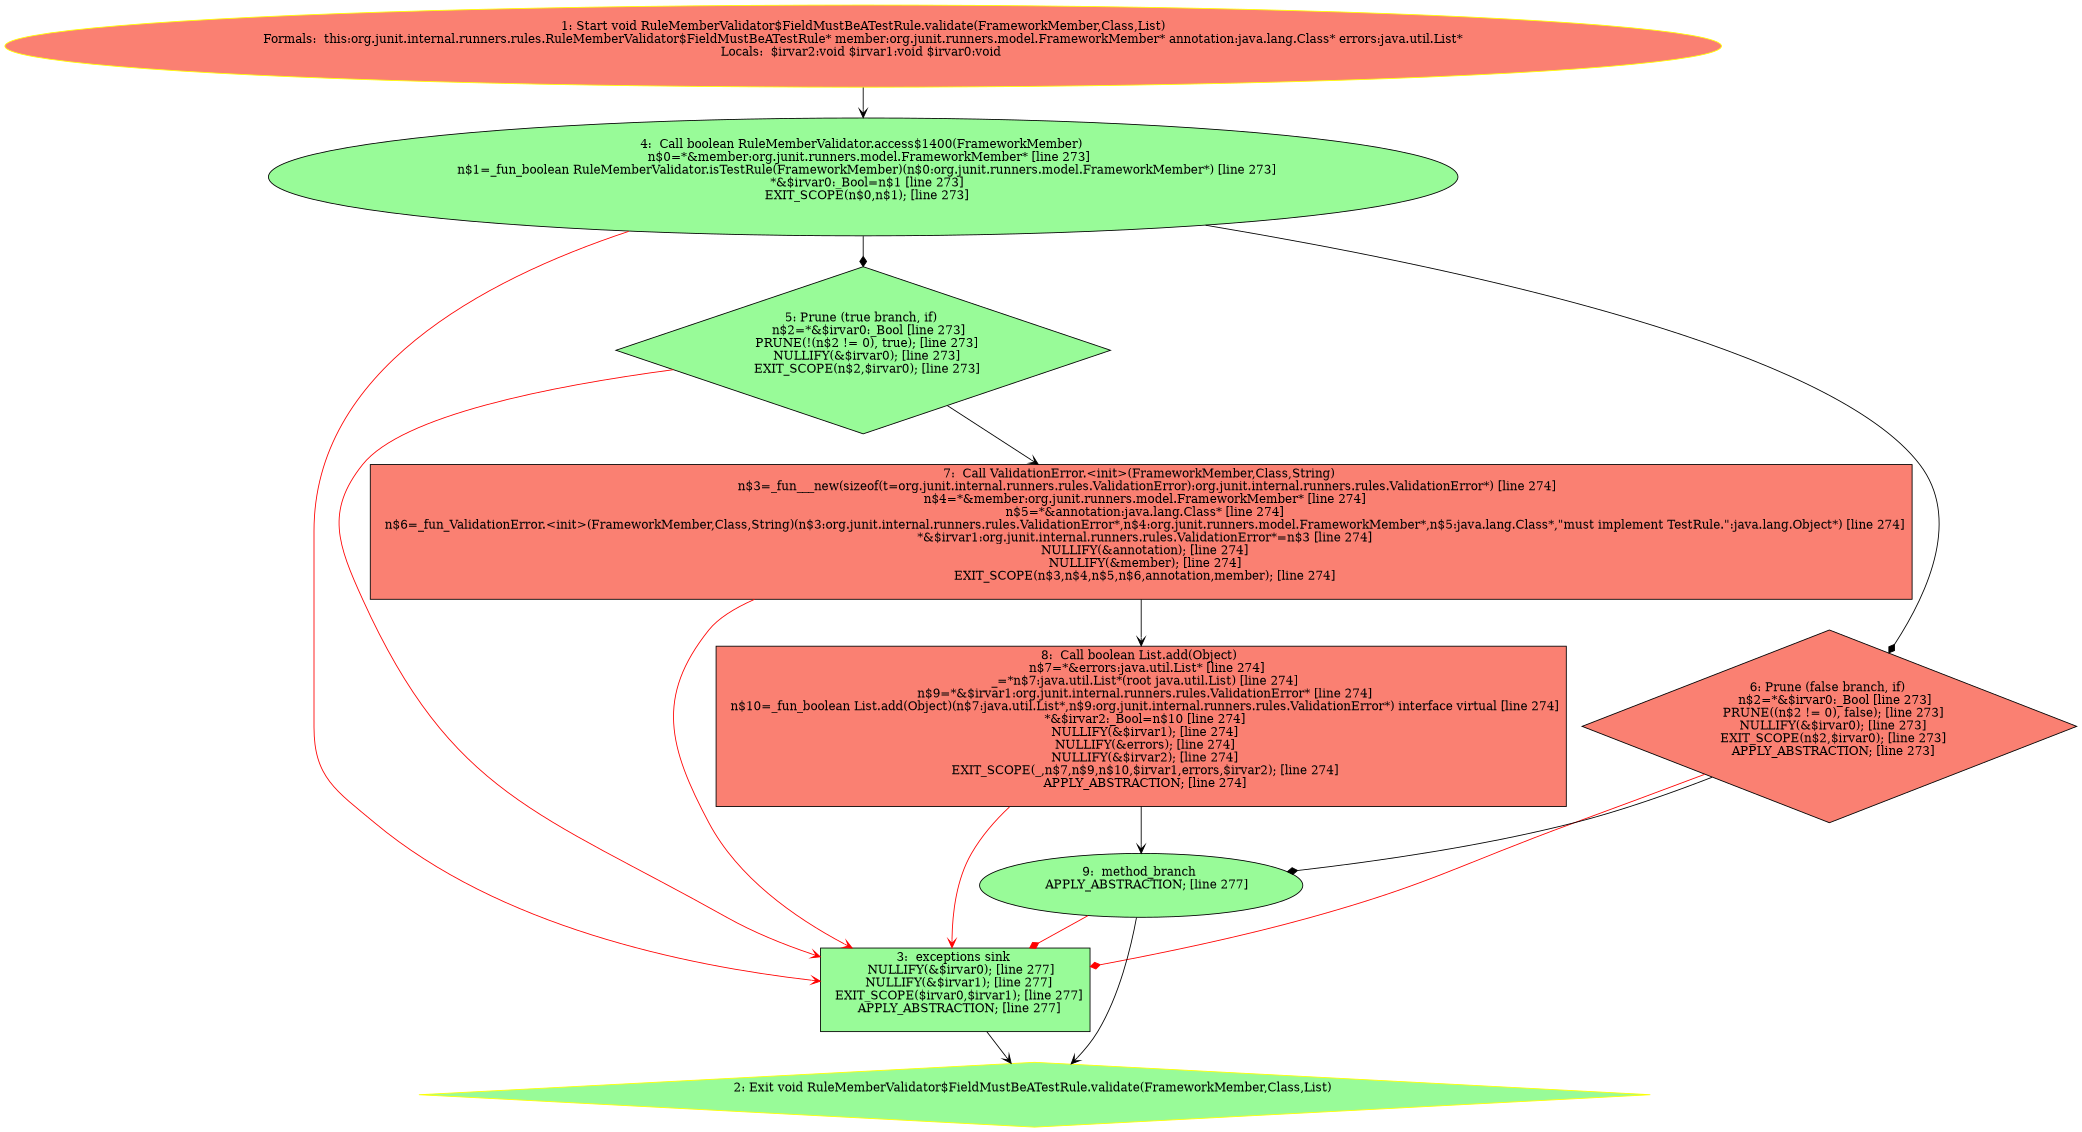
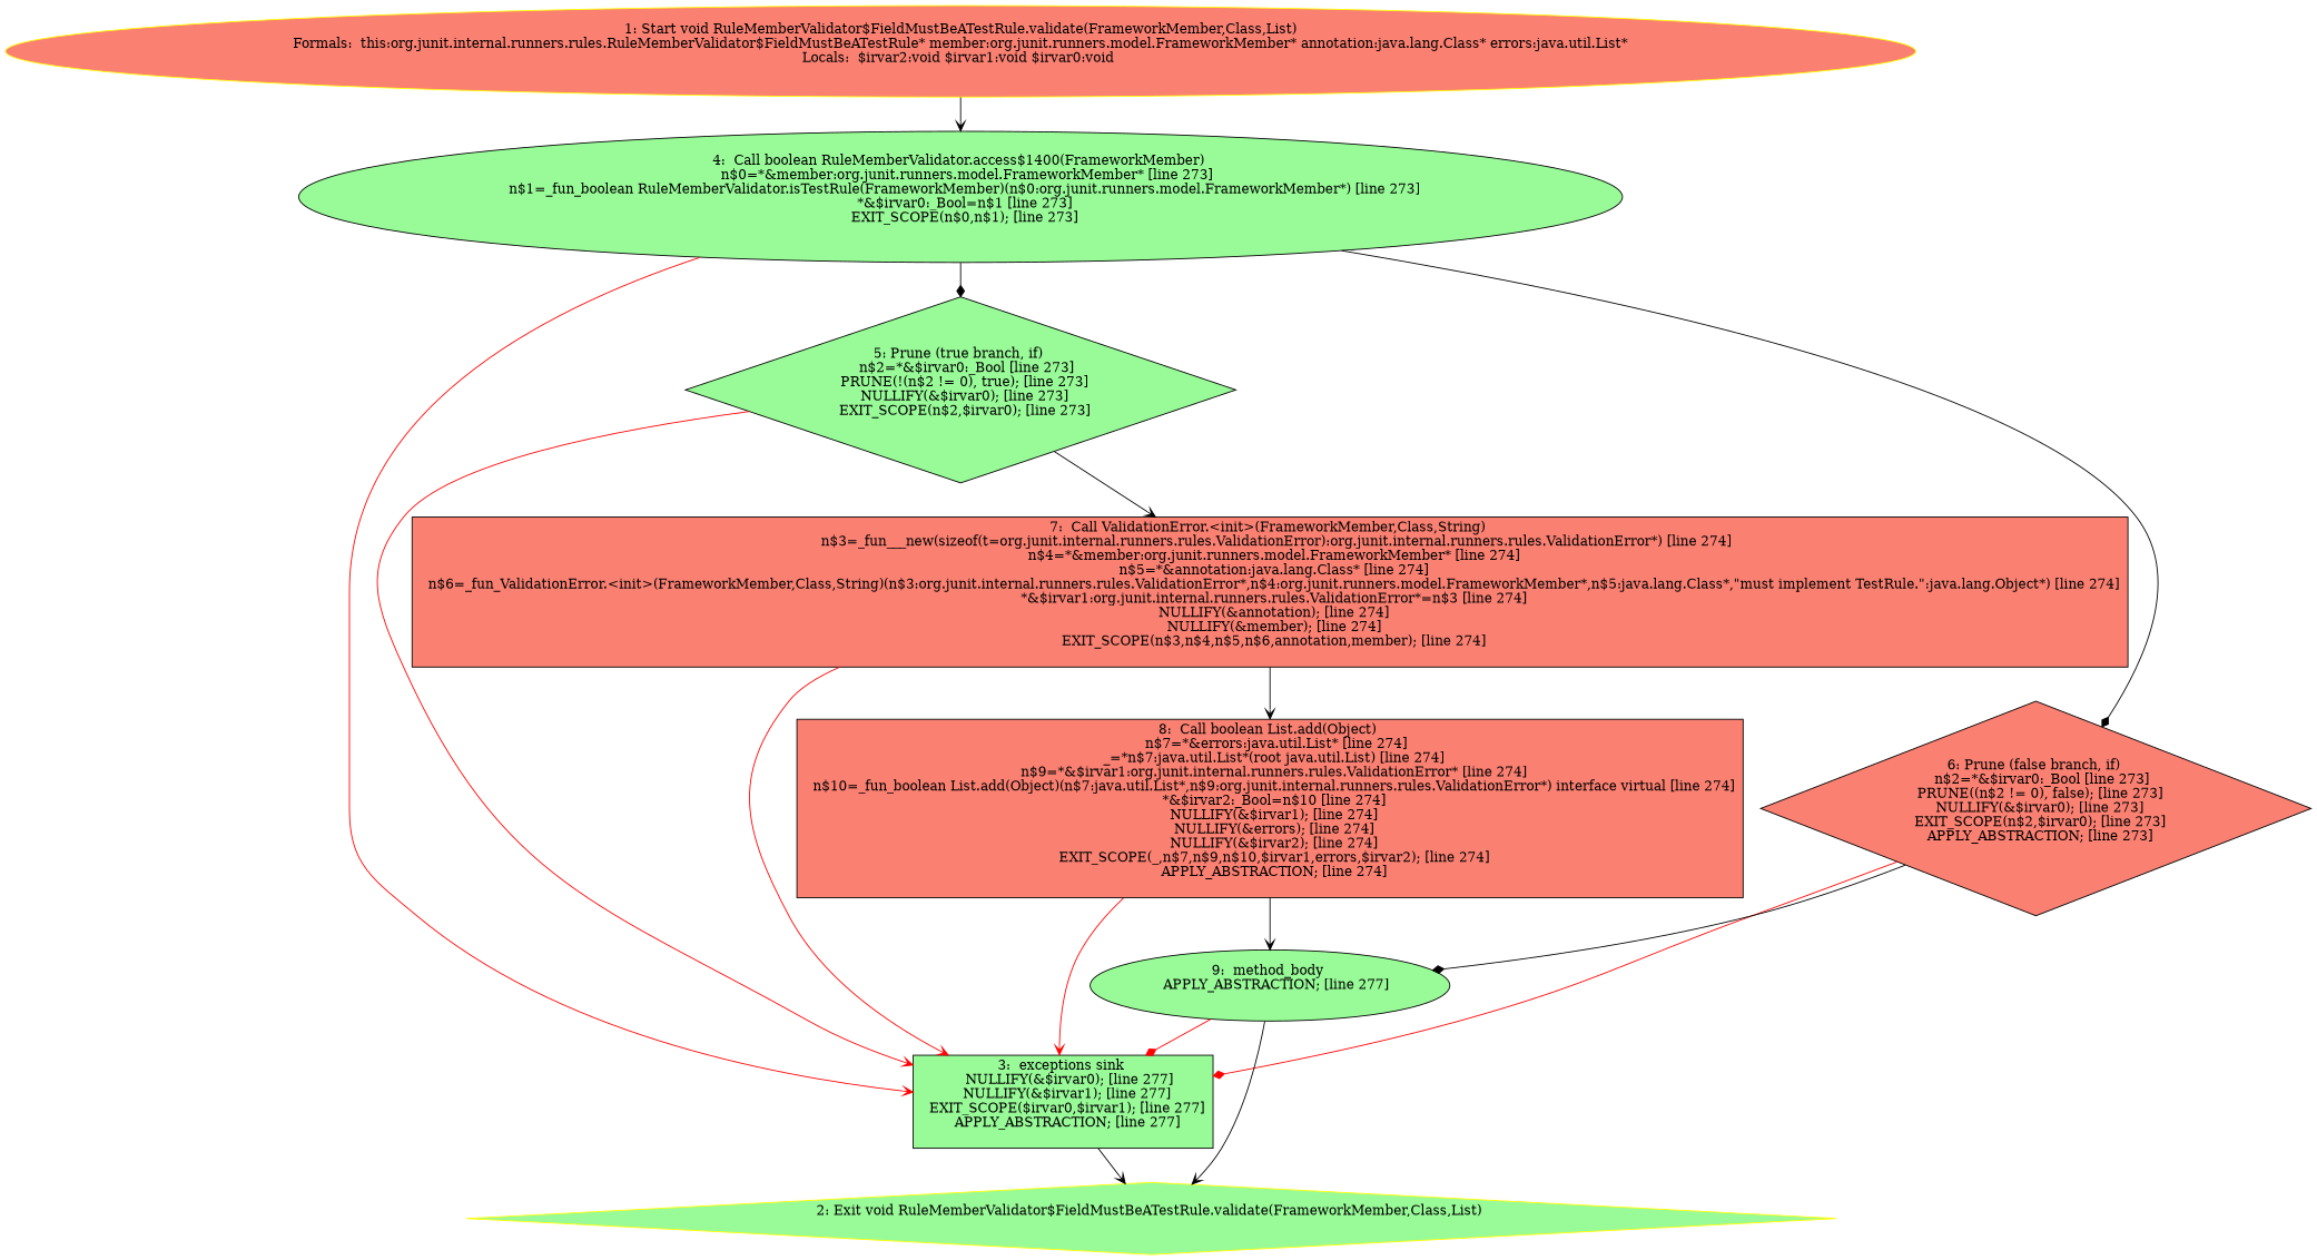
  digraph {
    node [style=filled fillcolor=palegreen shape=ellipse]
    edge [arrowhead=vee]
    n1 [color=yellow label="1: Start void RuleMemberValidator$FieldMustBeATestRule.validate(FrameworkMember,Class,List)\nFormals:  this:org.junit.internal.runners.rules.RuleMemberValidator$FieldMustBeATestRule* member:org.junit.runners.model.FrameworkMember* annotation:java.lang.Class* errors:java.util.List*\nLocals:  $irvar2:void $irvar1:void $irvar0:void \n  " fillcolor=salmon]
    n2 [label="4:  Call boolean RuleMemberValidator.access$1400(FrameworkMember) \n   n$0=*&member:org.junit.runners.model.FrameworkMember* [line 273]\n  n$1=_fun_boolean RuleMemberValidator.isTestRule(FrameworkMember)(n$0:org.junit.runners.model.FrameworkMember*) [line 273]\n  *&$irvar0:_Bool=n$1 [line 273]\n  EXIT_SCOPE(n$0,n$1); [line 273]\n "]
    n3 [label="3:  exceptions sink \n   NULLIFY(&$irvar0); [line 277]\n  NULLIFY(&$irvar1); [line 277]\n  EXIT_SCOPE($irvar0,$irvar1); [line 277]\n  APPLY_ABSTRACTION; [line 277]\n " shape=box]
    n4 [label="5: Prune (true branch, if) \n   n$2=*&$irvar0:_Bool [line 273]\n  PRUNE(!(n$2 != 0), true); [line 273]\n  NULLIFY(&$irvar0); [line 273]\n  EXIT_SCOPE(n$2,$irvar0); [line 273]\n " shape=diamond]
    n5 [label="6: Prune (false branch, if) \n   n$2=*&$irvar0:_Bool [line 273]\n  PRUNE((n$2 != 0), false); [line 273]\n  NULLIFY(&$irvar0); [line 273]\n  EXIT_SCOPE(n$2,$irvar0); [line 273]\n  APPLY_ABSTRACTION; [line 273]\n " shape=diamond fillcolor=salmon]
    n6 [color=yellow label="2: Exit void RuleMemberValidator$FieldMustBeATestRule.validate(FrameworkMember,Class,List) \n  " shape=diamond]
    n7 [label="7:  Call ValidationError.<init>(FrameworkMember,Class,String) \n   n$3=_fun___new(sizeof(t=org.junit.internal.runners.rules.ValidationError):org.junit.internal.runners.rules.ValidationError*) [line 274]\n  n$4=*&member:org.junit.runners.model.FrameworkMember* [line 274]\n  n$5=*&annotation:java.lang.Class* [line 274]\n  n$6=_fun_ValidationError.<init>(FrameworkMember,Class,String)(n$3:org.junit.internal.runners.rules.ValidationError*,n$4:org.junit.runners.model.FrameworkMember*,n$5:java.lang.Class*,\"must implement TestRule.\":java.lang.Object*) [line 274]\n  *&$irvar1:org.junit.internal.runners.rules.ValidationError*=n$3 [line 274]\n  NULLIFY(&annotation); [line 274]\n  NULLIFY(&member); [line 274]\n  EXIT_SCOPE(n$3,n$4,n$5,n$6,annotation,member); [line 274]\n " shape=box fillcolor=salmon]
-   n8 [label="9:  method_branch \n   APPLY_ABSTRACTION; [line 277]\n "]
+   n8 [label="9:  method_body \n   APPLY_ABSTRACTION; [line 277]\n "]
    n9 [label="8:  Call boolean List.add(Object) \n   n$7=*&errors:java.util.List* [line 274]\n  _=*n$7:java.util.List*(root java.util.List) [line 274]\n  n$9=*&$irvar1:org.junit.internal.runners.rules.ValidationError* [line 274]\n  n$10=_fun_boolean List.add(Object)(n$7:java.util.List*,n$9:org.junit.internal.runners.rules.ValidationError*) interface virtual [line 274]\n  *&$irvar2:_Bool=n$10 [line 274]\n  NULLIFY(&$irvar1); [line 274]\n  NULLIFY(&errors); [line 274]\n  NULLIFY(&$irvar2); [line 274]\n  EXIT_SCOPE(_,n$7,n$9,n$10,$irvar1,errors,$irvar2); [line 274]\n  APPLY_ABSTRACTION; [line 274]\n " shape=box fillcolor=salmon]
    n1 -> n2
    n2 -> n3 [color=red]
    n2 -> n4 [arrowhead=diamond]
    n2 -> n5 [arrowhead=diamond]
    n3 -> n6
    n4 -> n3 [color=red]
    n4 -> n7
    n5 -> n3 [color=red arrowhead=diamond]
    n5 -> n8 [arrowhead=diamond]
    n7 -> n3 [color=red]
    n7 -> n9
    n8 -> n3 [color=red arrowhead=diamond]
    n8 -> n6
    n9 -> n3 [color=red]
    n9 -> n8
  }
